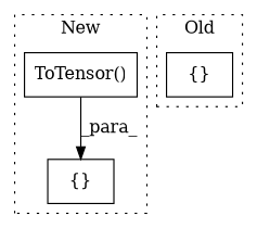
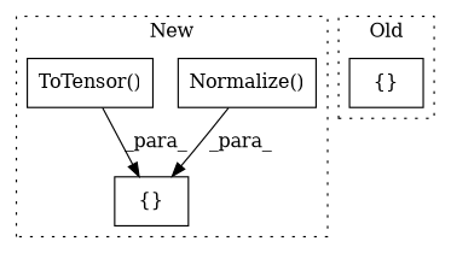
  digraph {
    node [a=75 l="1,0" shape=box]
+   n1 [l="21,1" label="Normalize()" s="230,283"]
    n2 [a=59 label="{}" s="199,284"]
    n3 [l=21 label="ToTensor()" s=200]
    n4 [a=59 label="{}" s="172,206"]
    subgraph cluster_1 {
      label=New
      style=dotted
+     n1
      n2
      n3
    }
    subgraph cluster_2 {
      label=Old
      style=dotted
      n4
    }
+   n1 -> n2 [label=_para_]
    n3 -> n2 [label=_para_]
  }
